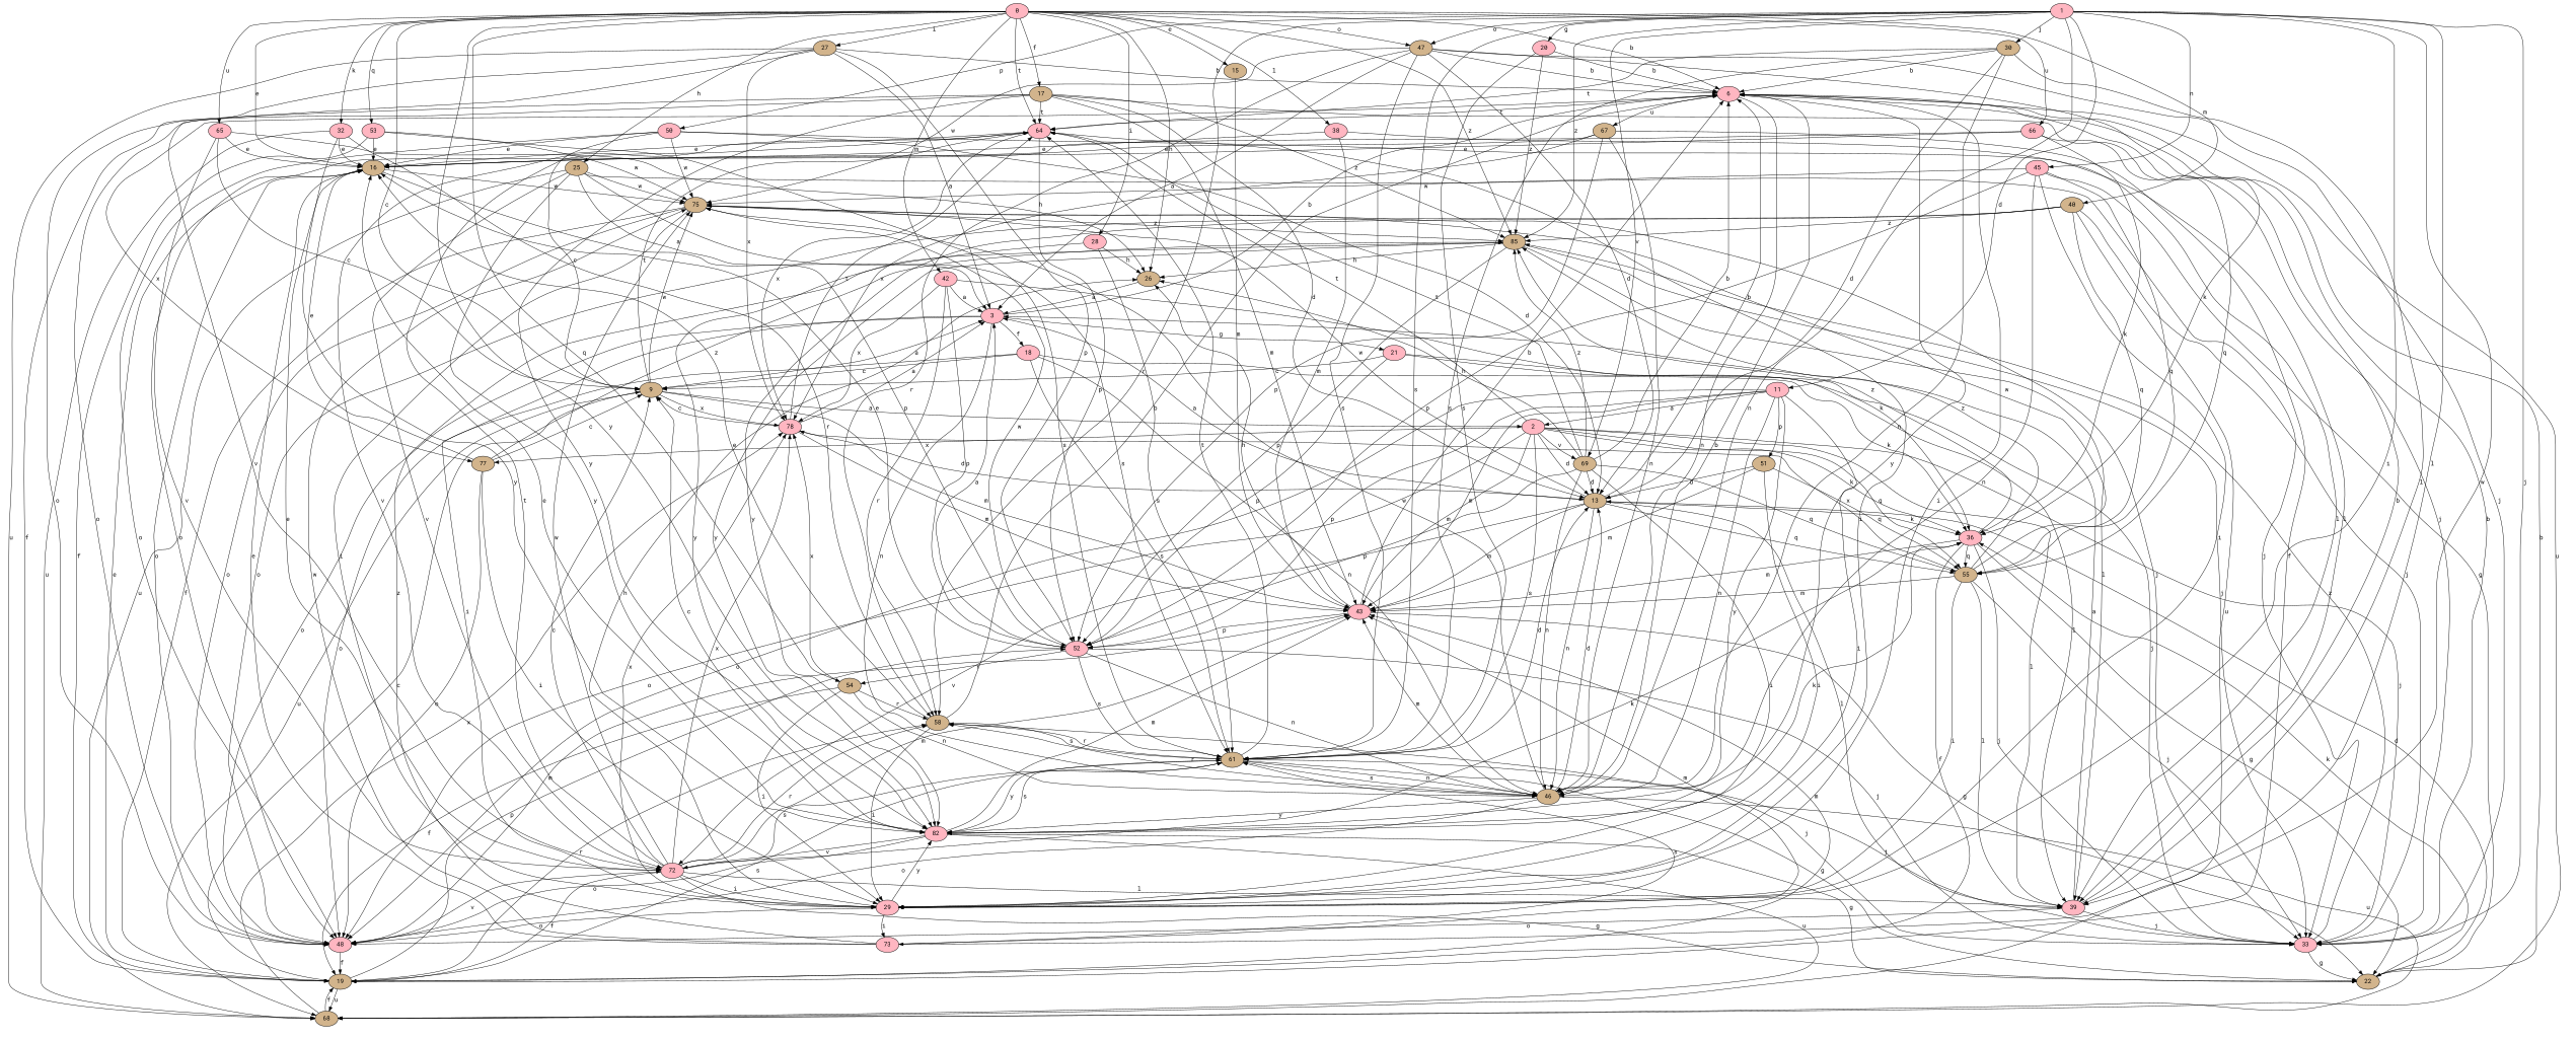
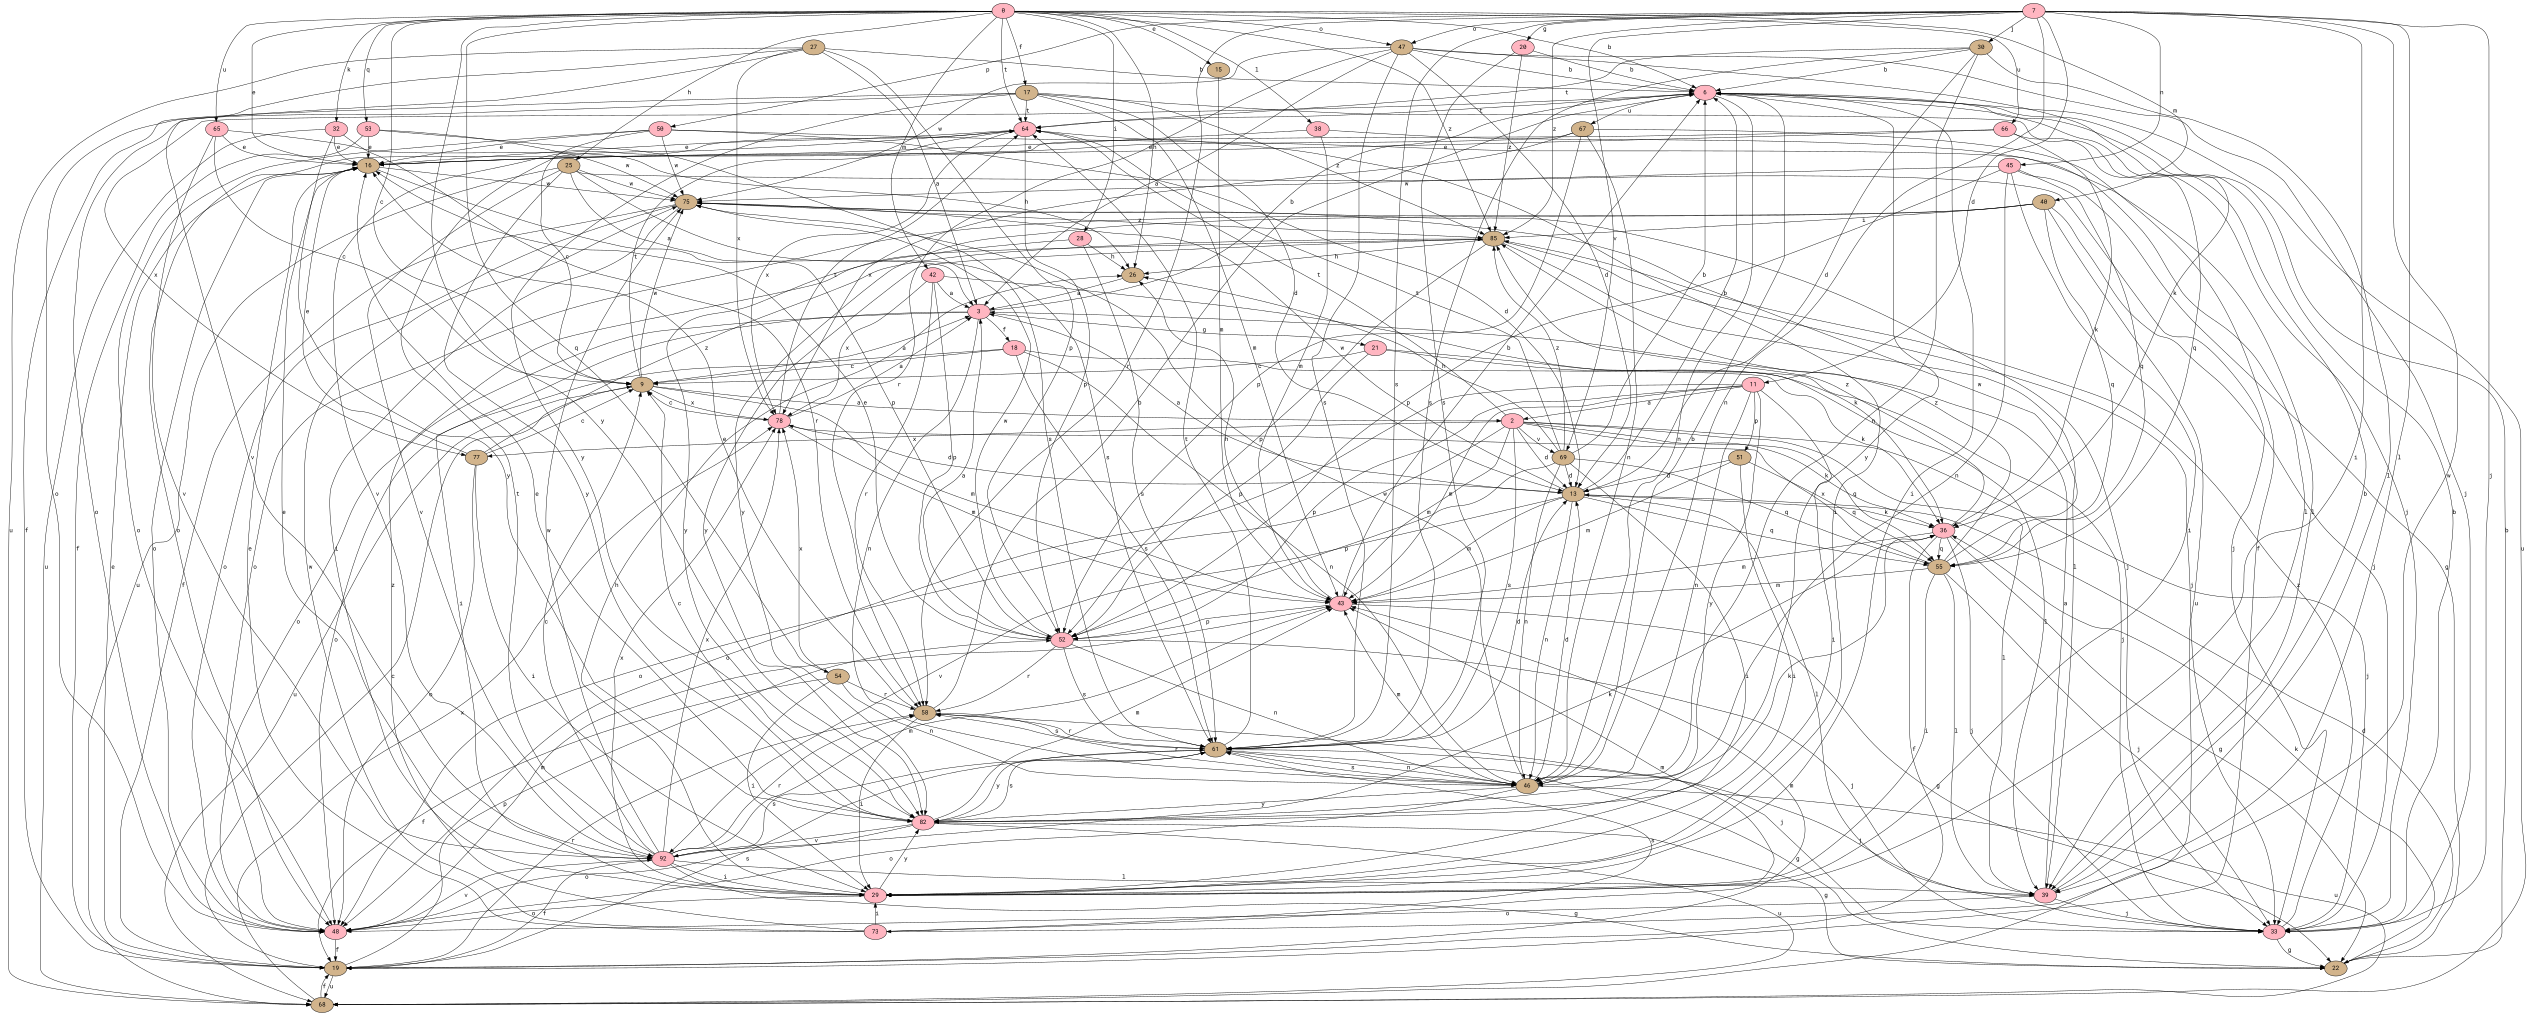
  strict digraph {
    fontname="Roboto Mono"
    node [fillcolor=lightpink fontname="Roboto Mono" style=filled]
    edge [fontname="Roboto Mono"]
    0
    6
    9 [fillcolor=tan]
    15 [fillcolor=tan]
    16 [fillcolor=tan]
    17 [fillcolor=tan]
    25 [fillcolor=tan]
    26 [fillcolor=tan]
    27 [fillcolor=tan]
    28
    n11 [label=32]
    38
    40 [fillcolor=tan]
    42
    47 [fillcolor=tan]
    53
    54 [fillcolor=tan]
    64
    65
    66
    82
    85 [fillcolor=tan]
    29
    46 [fillcolor=tan]
    77 [fillcolor=tan]
    67 [fillcolor=tan]
    68 [fillcolor=tan]
    2
    43
    3
    75 [fillcolor=tan]
    78
    48
    52
    33
    13 [fillcolor=tan]
    19 [fillcolor=tan]
    61 [fillcolor=tan]
-   72
+   72 [label=92]
    58 [fillcolor=tan]
    39
    55 [fillcolor=tan]
    36
    22 [fillcolor=tan]
-   1
+   1 [label=7]
    11
    20
    30 [fillcolor=tan]
    45
    50
    69 [fillcolor=tan]
    73
    51 [fillcolor=tan]
    18
    21
    0 -> 6 [label=b]
    0 -> 9 [label=c]
    0 -> 15 [label=e]
    0 -> 16 [label=e]
    0 -> 17 [label=f]
    0 -> 25 [label=h]
    0 -> 26 [label=h]
-   0 -> 27 [label=i]
    0 -> 28 [label=i]
    0 -> n11 [label=k]
    0 -> 38 [label=l]
    0 -> 40 [label=m]
    0 -> 42 [label=m]
    0 -> 47 [label=o]
    0 -> 53 [label=q]
    0 -> 54 [label=q]
    0 -> 64 [label=t]
    0 -> 65 [label=u]
    0 -> 66 [label=u]
    0 -> 82 [label=y]
    0 -> 85 [label=z]
    6 -> 64 [label=t]
    6 -> 82 [label=y]
    6 -> 29 [label=i]
    6 -> 46 [label=n]
    6 -> 77 [label=x]
    6 -> 67 [label=u]
    6 -> 68 [label=u]
    9 -> 64 [label=t]
    9 -> 68 [label=u]
    9 -> 2 [label=a]
    9 -> 43 [label=m]
    9 -> 3 [label=a]
    9 -> 75 [label=w]
    9 -> 78 [label=x]
    15 -> 43 [label=m]
    16 -> 75 [label=w]
    16 -> 48 [label=o]
    16 -> 52 [label=p]
    17 -> 64 [label=t]
    17 -> 82 [label=y]
    17 -> 85 [label=z]
    17 -> 43 [label=m]
    17 -> 48 [label=o]
    17 -> 33 [label=j]
    17 -> 13 [label=d]
    17 -> 19 [label=f]
    25 -> 82 [label=y]
    25 -> 68 [label=u]
    25 -> 3 [label=a]
    25 -> 75 [label=w]
    25 -> 33 [label=j]
    25 -> 61 [label=s]
    25 -> 72 [label=v]
    26 -> 3 [label=a]
    27 -> 6 [label=b]
    27 -> 68 [label=u]
    27 -> 3 [label=a]
    27 -> 78 [label=x]
    27 -> 48 [label=o]
    27 -> 52 [label=p]
    27 -> 72 [label=v]
    28 -> 26 [label=h]
    28 -> 82 [label=y]
    28 -> 61 [label=s]
    n11 -> 16 [label=e]
    n11 -> 82 [label=y]
    n11 -> 68 [label=u]
    n11 -> 58 [label=r]
    38 -> 16 [label=e]
    38 -> 43 [label=m]
    38 -> 39 [label=l]
    40 -> 82 [label=y]
-   40 -> 85 [label=z]
+   40 -> 85 [label=i]
    40 -> 68 [label=u]
    40 -> 48 [label=o]
    40 -> 33 [label=j]
    40 -> 55 [label=q]
    42 -> 3 [label=a]
    42 -> 78 [label=x]
    42 -> 52 [label=p]
    42 -> 58 [label=r]
    42 -> 36 [label=k]
    47 -> 6 [label=b]
    47 -> 3 [label=a]
    47 -> 75 [label=w]
    47 -> 33 [label=j]
    47 -> 13 [label=d]
    47 -> 61 [label=s]
    47 -> 58 [label=r]
    47 -> 36 [label=k]
    53 -> 16 [label=e]
    53 -> 75 [label=w]
    53 -> 19 [label=f]
    53 -> 61 [label=s]
    54 -> 29 [label=i]
    54 -> 46 [label=n]
    54 -> 78 [label=x]
    54 -> 19 [label=f]
    54 -> 58 [label=r]
    64 -> 16 [label=e]
    64 -> 29 [label=i]
    64 -> 78 [label=x]
    64 -> 52 [label=p]
    64 -> 72 [label=v]
    65 -> 9 [label=c]
    65 -> 16 [label=e]
    65 -> 26 [label=h]
    65 -> 72 [label=v]
    66 -> 16 [label=e]
    66 -> 48 [label=o]
    66 -> 55 [label=q]
    66 -> 36 [label=k]
    82 -> 9 [label=c]
    82 -> 16 [label=e]
    82 -> 68 [label=u]
    82 -> 43 [label=m]
    82 -> 48 [label=o]
    82 -> 61 [label=s]
    82 -> 72 [label=v]
    82 -> 36 [label=k]
    82 -> 22 [label=g]
    85 -> 26 [label=h]
    85 -> 82 [label=y]
    85 -> 52 [label=p]
    85 -> 33 [label=j]
    85 -> 39 [label=l]
    29 -> 26 [label=h]
    29 -> 82 [label=y]
    29 -> 78 [label=x]
    29 -> 48 [label=o]
    46 -> 6 [label=b]
    46 -> 82 [label=y]
    46 -> 68 [label=u]
    46 -> 43 [label=m]
    46 -> 75 [label=w]
    46 -> 48 [label=o]
    46 -> 13 [label=d]
    46 -> 61 [label=s]
    46 -> 58 [label=r]
    77 -> 9 [label=c]
    77 -> 16 [label=e]
    77 -> 85 [label=z]
    77 -> 29 [label=i]
    77 -> 48 [label=o]
    67 -> 16 [label=e]
    67 -> 46 [label=n]
    67 -> 78 [label=x]
    67 -> 52 [label=p]
    67 -> 19 [label=f]
    68 -> 78 [label=x]
    68 -> 19 [label=f]
    2 -> 64 [label=t]
    2 -> 77 [label=x]
    2 -> 43 [label=m]
    2 -> 48 [label=o]
    2 -> 33 [label=j]
    2 -> 13 [label=d]
    2 -> 61 [label=s]
    2 -> 39 [label=l]
    2 -> 55 [label=q]
    2 -> 36 [label=k]
    2 -> 69 [label=v]
    43 -> 6 [label=b]
    43 -> 26 [label=h]
    43 -> 52 [label=p]
    43 -> 22 [label=g]
    3 -> 6 [label=b]
    3 -> 29 [label=i]
    3 -> 46 [label=n]
    3 -> 48 [label=o]
    3 -> 18 [label=f]
    3 -> 21 [label=g]
    75 -> 85 [label=z]
    75 -> 29 [label=i]
    75 -> 48 [label=o]
    75 -> 33 [label=j]
    75 -> 19 [label=f]
    78 -> 9 [label=c]
    78 -> 64 [label=t]
    78 -> 43 [label=m]
    78 -> 3 [label=a]
    78 -> 13 [label=d]
    48 -> 43 [label=m]
    48 -> 19 [label=f]
    48 -> 72 [label=v]
    52 -> 16 [label=e]
    52 -> 46 [label=n]
    52 -> 3 [label=a]
    52 -> 75 [label=w]
    52 -> 33 [label=j]
    52 -> 61 [label=s]
-   52 -> 54 [label=r]
+   52 -> 58 [label=r]
    33 -> 6 [label=b]
    33 -> 85 [label=z]
    33 -> 22 [label=g]
    13 -> 6 [label=b]
    13 -> 46 [label=n]
    13 -> 43 [label=m]
    13 -> 3 [label=a]
    13 -> 75 [label=w]
    13 -> 72 [label=v]
    13 -> 39 [label=l]
    13 -> 55 [label=q]
    13 -> 36 [label=k]
    19 -> 9 [label=c]
    19 -> 16 [label=e]
    19 -> 68 [label=u]
    19 -> 43 [label=m]
    19 -> 52 [label=p]
    19 -> 61 [label=s]
    19 -> 58 [label=r]
    61 -> 64 [label=t]
    61 -> 82 [label=y]
    61 -> 46 [label=n]
    61 -> 33 [label=j]
    61 -> 13 [label=d]
    61 -> 58 [label=r]
    61 -> 22 [label=g]
    72 -> 9 [label=c]
    72 -> 16 [label=e]
    72 -> 64 [label=t]
    72 -> 29 [label=i]
    72 -> 43 [label=m]
    72 -> 75 [label=w]
    72 -> 78 [label=x]
    72 -> 19 [label=f]
    72 -> 61 [label=s]
    72 -> 58 [label=r]
    72 -> 39 [label=l]
    72 -> 36 [label=k]
    72 -> 22 [label=g]
    58 -> 6 [label=b]
    58 -> 16 [label=e]
    58 -> 29 [label=i]
    58 -> 33 [label=j]
    58 -> 61 [label=s]
    39 -> 6 [label=b]
    39 -> 3 [label=a]
    39 -> 48 [label=o]
    39 -> 33 [label=j]
    55 -> 85 [label=z]
    55 -> 29 [label=i]
    55 -> 43 [label=m]
    55 -> 75 [label=w]
    55 -> 78 [label=x]
    55 -> 33 [label=j]
    55 -> 39 [label=l]
    36 -> 85 [label=z]
    36 -> 43 [label=m]
    36 -> 33 [label=j]
    36 -> 19 [label=f]
    36 -> 55 [label=q]
    36 -> 22 [label=g]
    22 -> 6 [label=b]
    22 -> 13 [label=d]
    22 -> 36 [label=k]
    1 -> 47 [label=o]
    1 -> 85 [label=z]
    1 -> 29 [label=i]
    1 -> 46 [label=n]
    1 -> 33 [label=j]
    1 -> 61 [label=s]
    1 -> 58 [label=r]
    1 -> 39 [label=l]
    1 -> 11 [label=d]
    1 -> 20 [label=g]
    1 -> 30 [label=j]
    1 -> 45 [label=n]
    1 -> 50 [label=p]
    1 -> 69 [label=v]
    1 -> 73 [label=w]
    11 -> 82 [label=y]
    11 -> 29 [label=i]
    11 -> 46 [label=n]
    11 -> 2 [label=a]
    11 -> 43 [label=m]
    11 -> 48 [label=o]
    11 -> 52 [label=p]
    11 -> 51 [label=p]
    20 -> 6 [label=b]
    20 -> 85 [label=z]
    20 -> 61 [label=s]
    30 -> 6 [label=b]
    30 -> 64 [label=t]
    30 -> 46 [label=n]
    30 -> 13 [label=d]
    30 -> 61 [label=s]
    30 -> 39 [label=l]
    45 -> 29 [label=i]
    45 -> 46 [label=n]
    45 -> 75 [label=w]
    45 -> 52 [label=p]
    45 -> 55 [label=q]
    45 -> 22 [label=g]
    50 -> 9 [label=c]
    50 -> 16 [label=e]
    50 -> 75 [label=w]
    50 -> 48 [label=o]
    50 -> 13 [label=d]
    50 -> 39 [label=l]
    69 -> 6 [label=b]
    69 -> 26 [label=h]
    69 -> 64 [label=t]
    69 -> 85 [label=z]
    69 -> 29 [label=i]
    69 -> 46 [label=n]
    69 -> 52 [label=p]
    69 -> 13 [label=d]
    69 -> 55 [label=q]
    73 -> 16 [label=e]
    73 -> 85 [label=z]
-   29 -> 73 [label=i]
+   73 -> 29 [label=i]
    73 -> 43 [label=m]
    73 -> 75 [label=w]
    73 -> 61 [label=s]
    51 -> 29 [label=i]
    51 -> 43 [label=m]
    51 -> 13 [label=d]
    51 -> 55 [label=q]
    18 -> 9 [label=c]
    18 -> 46 [label=n]
    18 -> 48 [label=o]
    18 -> 61 [label=s]
    18 -> 36 [label=k]
    21 -> 9 [label=c]
    21 -> 52 [label=p]
    21 -> 33 [label=j]
    21 -> 39 [label=l]
  }
